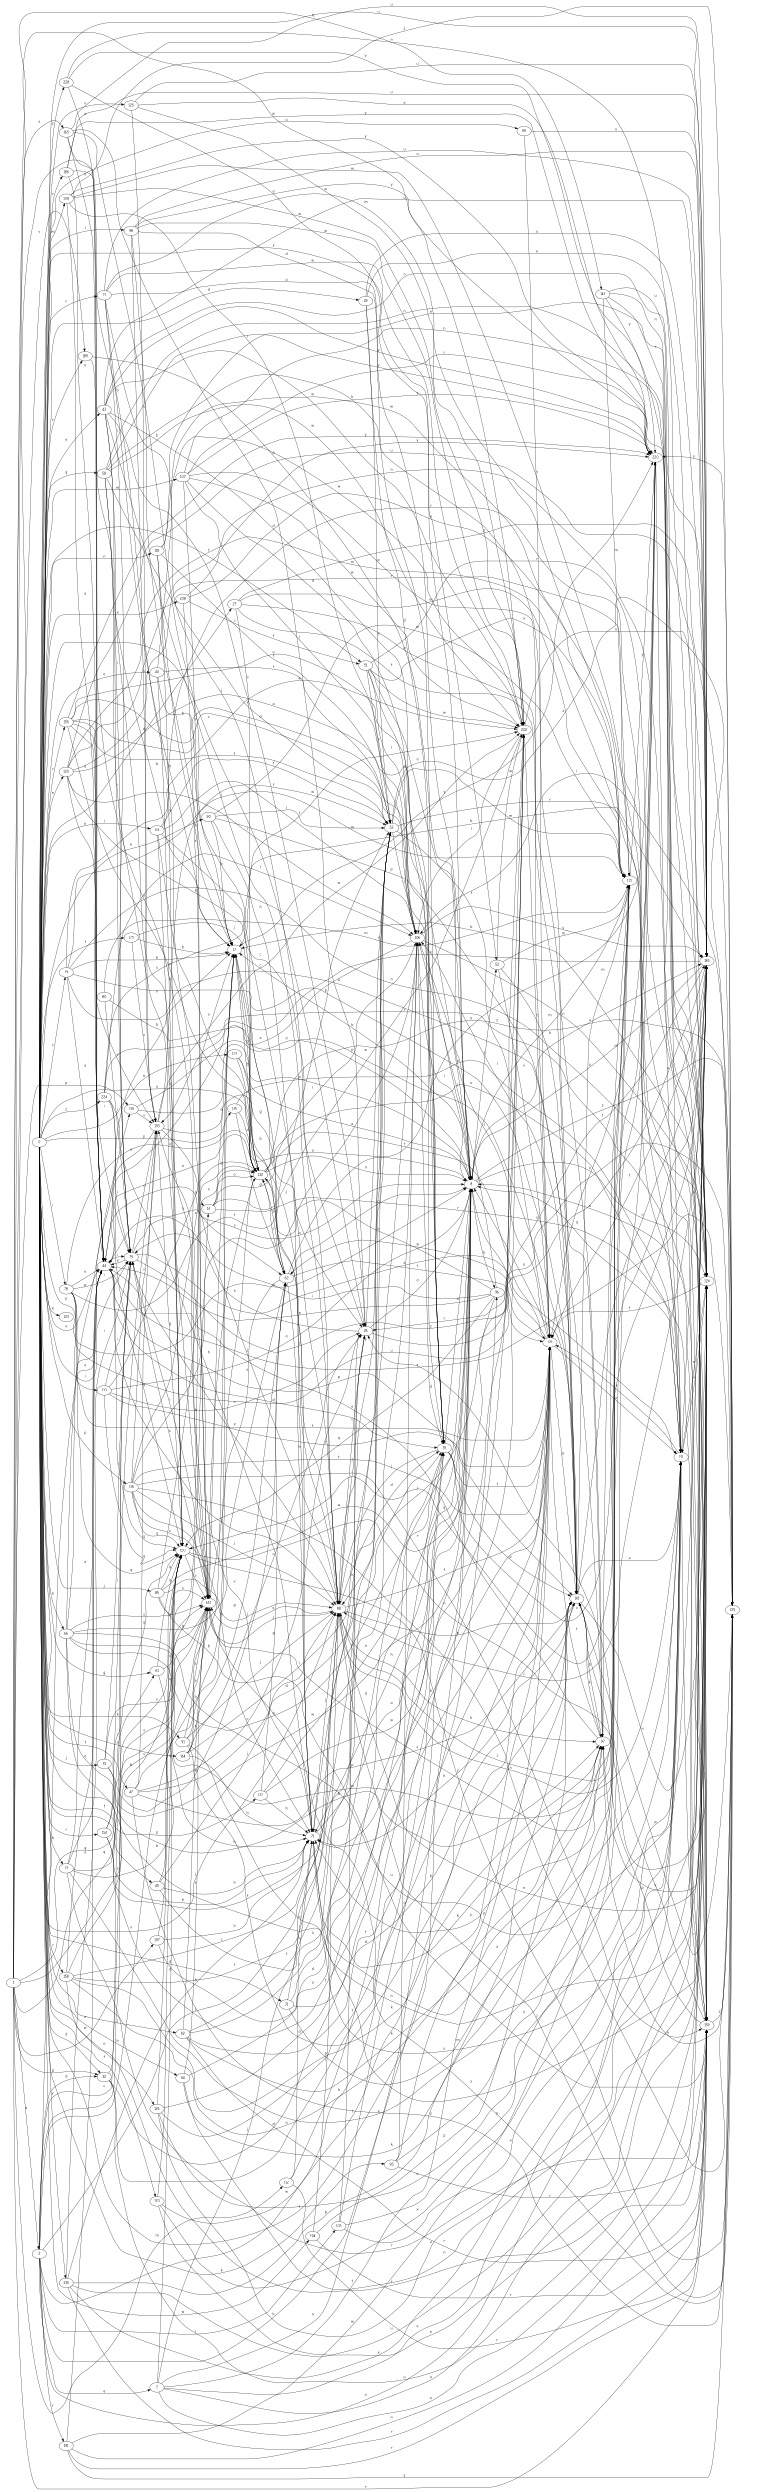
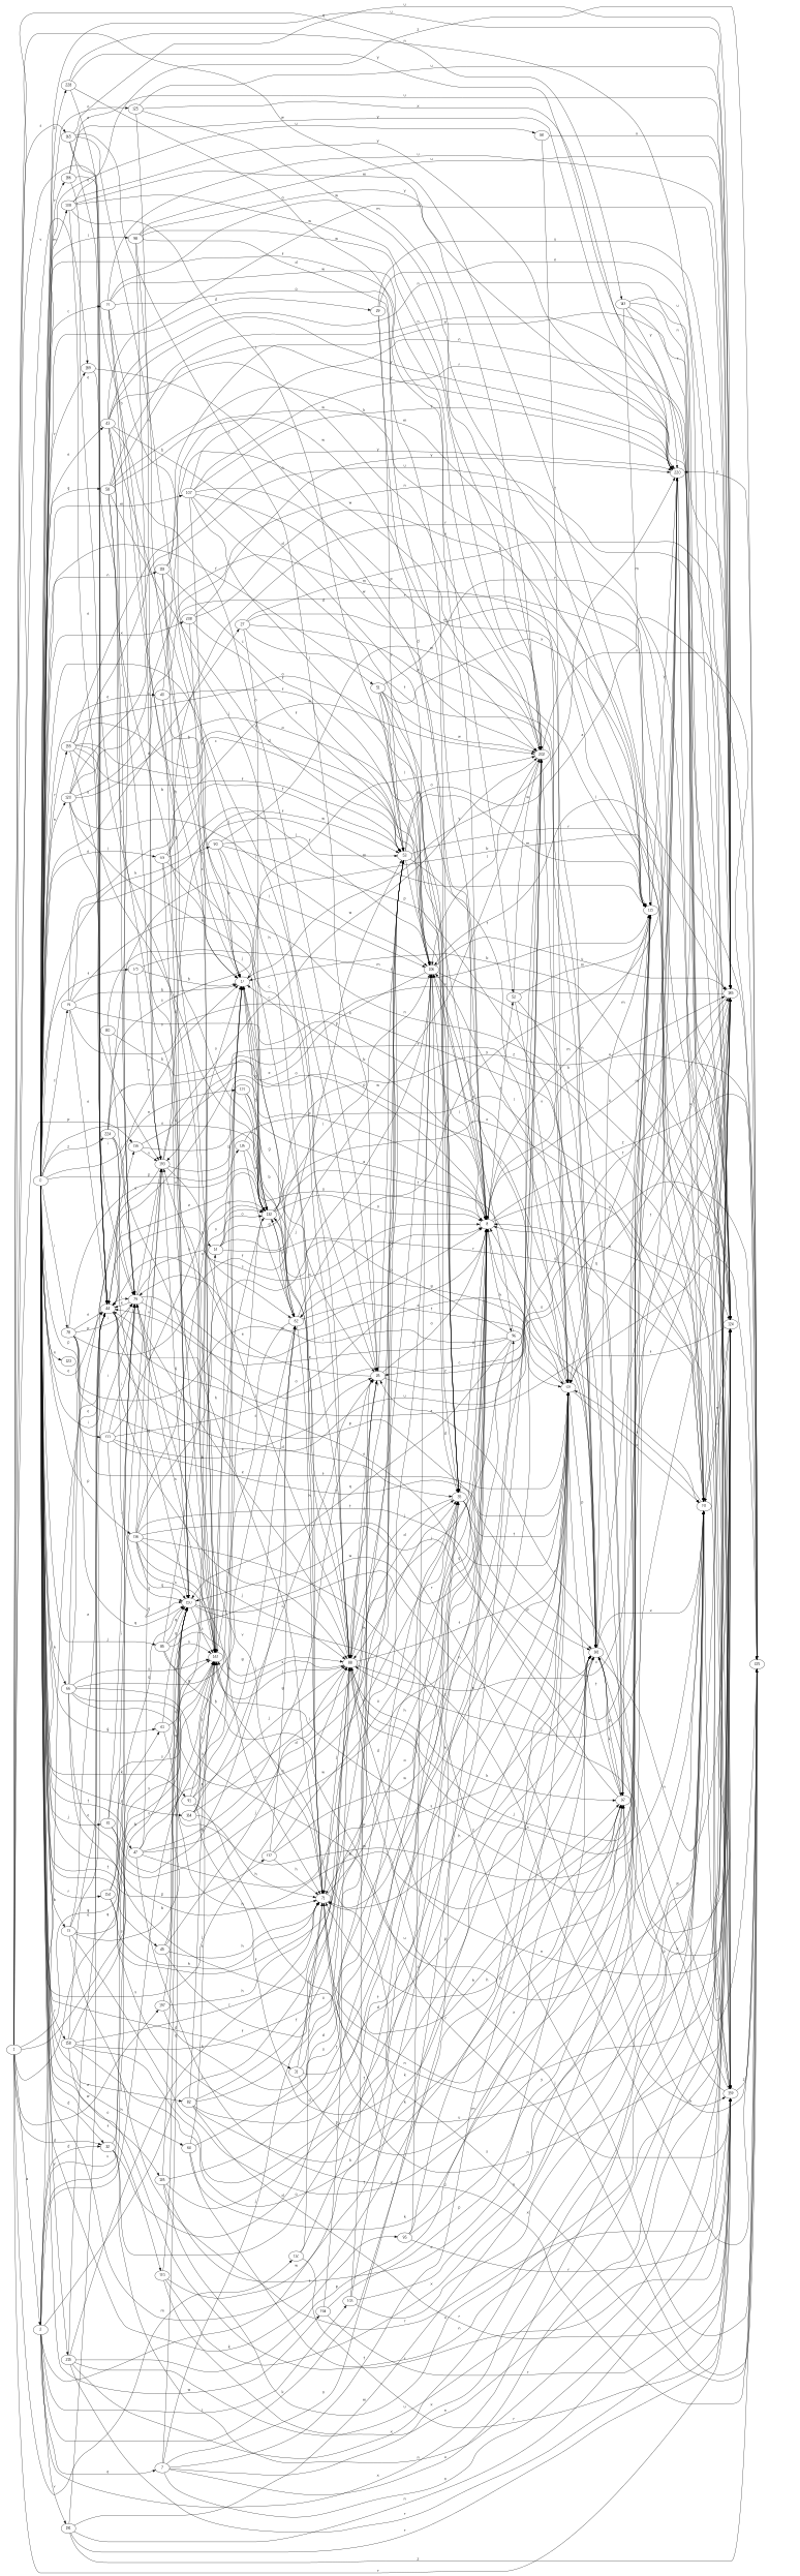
  strict digraph {
    fontname="Comic Neue"
    rankdir=LR
    node [fontname="Comic Neue"]
    edge [fontname="Comic Neue"]
    0
    13
    19
    21
    26
    27
    29
    31
    32
    40
    43
    44
    45
    47
    51
    52
    58
    61
    64
    66
    71
    78
    79
    81
    82
    85
    88
    90
    91
    95
    98
    101
    107
    108
    118
    120
    121
    123
    125
    126
    132
    133
    136
    137
    138
    154
    155
    158
    164
    170
    175
    176
    181
    185
    186
    189
    194
    208
    215
    224
    228
    159
    167
    211
    17
    202
    124
    115
    97
    141
    8
    53
    229
    35
    150
    220
    62
    193
    106
    80
    1
    2
    16
    112
    139
    143
    165
    197
    7
    96
    103
    191
    0 -> 13 [label=b]
    0 -> 19 [label=c]
    0 -> 21 [label=c]
    0 -> 26 [label=c]
    0 -> 27 [label=d]
    0 -> 29 [label=d]
    0 -> 31 [label=d]
    0 -> 32 [label=d]
    0 -> 40 [label=e]
    0 -> 43 [label=e]
    0 -> 44 [label=e]
    0 -> 45 [label=f]
    0 -> 47 [label=f]
    0 -> 51 [label=f]
    0 -> 52 [label=f]
    0 -> 58 [label=g]
    0 -> 61 [label=g]
    0 -> 64 [label=h]
    0 -> 66 [label=h]
    0 -> 71 [label=h]
    0 -> 78 [label=i]
    0 -> 79 [label=i]
    0 -> 81 [label=j]
    0 -> 82 [label=j]
    0 -> 85 [label=j]
    0 -> 88 [label=j]
    0 -> 90 [label=k]
    0 -> 91 [label=k]
    0 -> 95 [label=k]
    0 -> 98 [label=l]
    0 -> 101 [label=l]
    0 -> 107 [label=m]
    0 -> 108 [label=m]
    0 -> 118 [label=n]
    0 -> 120 [label=n]
    0 -> 121 [label=n]
    0 -> 123 [label=n]
    0 -> 125 [label=o]
    0 -> 126 [label=o]
    0 -> 132 [label=o]
    0 -> 133 [label=p]
    0 -> 136 [label=p]
    0 -> 137 [label=p]
    0 -> 138 [label=p]
    0 -> 154 [label=r]
    0 -> 155 [label=r]
    0 -> 158 [label=r]
    0 -> 164 [label=s]
    0 -> 170 [label=t]
    0 -> 175 [label=t]
    0 -> 176 [label=t]
    0 -> 181 [label=u]
    0 -> 185 [label=u]
    0 -> 186 [label=v]
    0 -> 189 [label=v]
    0 -> 194 [label=w]
    0 -> 208 [label=x]
    0 -> 215 [label=y]
    0 -> 224 [label=z]
    0 -> 228 [label=z]
    13 -> 44 [label=e]
    13 -> 79 [label=i]
    13 -> 159 [label=r]
    13 -> 167 [label=s]
    13 -> 211 [label=x]
    13 -> 17 [label=b]
    19 -> 44 [label=e]
    19 -> 17 [label=b]
    19 -> 202 [label=w]
    19 -> 124 [label=n]
    19 -> 115 [label=m]
    19 -> 97 [label=k]
    19 -> 141 [label=p]
    21 -> 79 [label=i]
    21 -> 88 [label=j]
    21 -> 185 [label=u]
    21 -> 17 [label=b]
    21 -> 202 [label=w]
    21 -> 115 [label=m]
    21 -> 8 [label=a]
    26 -> 44 [label=e]
    26 -> 88 [label=j]
    26 -> 185 [label=u]
    26 -> 8 [label=a]
    26 -> 53 [label=f]
    27 -> 132 [label=o]
    27 -> 176 [label=t]
    27 -> 115 [label=m]
    27 -> 141 [label=p]
    27 -> 229 [label=z]
    29 -> 185 [label=u]
    29 -> 124 [label=n]
    29 -> 53 [label=f]
    29 -> 35 [label=d]
    31 -> 71 [label=h]
    31 -> 115 [label=m]
    31 -> 141 [label=p]
    31 -> 35 [label=d]
    32 -> 79 [label=i]
    32 -> 124 [label=n]
    32 -> 8 [label=a]
    32 -> 35 [label=d]
    40 -> 26 [label=c]
    40 -> 202 [label=w]
    40 -> 53 [label=f]
    40 -> 150 [label=q]
    43 -> 26 [label=c]
    43 -> 79 [label=i]
    43 -> 88 [label=j]
    43 -> 185 [label=u]
    43 -> 167 [label=s]
    43 -> 202 [label=w]
    43 -> 124 [label=n]
    43 -> 35 [label=d]
    43 -> 220 [label=y]
    44 -> 79 [label=i]
    44 -> 88 [label=j]
    44 -> 141 [label=p]
    44 -> 229 [label=z]
    44 -> 35 [label=d]
    44 -> 150 [label=q]
    44 -> 62 [label=g]
    45 -> 71 [label=h]
    45 -> 88 [label=j]
    45 -> 8 [label=a]
    45 -> 150 [label=q]
    47 -> 26 [label=c]
    47 -> 132 [label=o]
    47 -> 141 [label=p]
    47 -> 229 [label=z]
    47 -> 35 [label=d]
    47 -> 193 [label=v]
    51 -> 159 [label=r]
    51 -> 211 [label=x]
    51 -> 202 [label=w]
    51 -> 8 [label=a]
    51 -> 53 [label=f]
    51 -> 35 [label=d]
    51 -> 106 [label=l]
    52 -> 176 [label=t]
    52 -> 202 [label=w]
    52 -> 115 [label=m]
    52 -> 97 [label=k]
    58 -> 79 [label=i]
    58 -> 167 [label=s]
    58 -> 202 [label=w]
    58 -> 124 [label=n]
    58 -> 97 [label=k]
    58 -> 53 [label=f]
    58 -> 220 [label=y]
    61 -> 71 [label=h]
    61 -> 17 [label=b]
    61 -> 150 [label=q]
    64 -> 167 [label=s]
    64 -> 124 [label=n]
    64 -> 97 [label=k]
    64 -> 35 [label=d]
    66 -> 44 [label=e]
    66 -> 185 [label=u]
    66 -> 167 [label=s]
    66 -> 17 [label=b]
    66 -> 124 [label=n]
    66 -> 115 [label=m]
    66 -> 97 [label=k]
    66 -> 8 [label=a]
    66 -> 62 [label=g]
    71 -> 88 [label=j]
    71 -> 211 [label=x]
    71 -> 124 [label=n]
    71 -> 8 [label=a]
    71 -> 193 [label=v]
    78 -> 44 [label=e]
    78 -> 79 [label=i]
    78 -> 132 [label=o]
    78 -> 176 [label=t]
    78 -> 185 [label=u]
    78 -> 8 [label=a]
    78 -> 53 [label=f]
    78 -> 150 [label=q]
    79 -> 44 [label=e]
    79 -> 167 [label=s]
    79 -> 211 [label=x]
    79 -> 8 [label=a]
    79 -> 229 [label=z]
    79 -> 193 [label=v]
    81 -> 79 [label=i]
    81 -> 167 [label=s]
    81 -> 202 [label=w]
    81 -> 62 [label=g]
    82 -> 176 [label=t]
    82 -> 159 [label=r]
    82 -> 167 [label=s]
    82 -> 97 [label=k]
    82 -> 53 [label=f]
    82 -> 106 [label=l]
    85 -> 88 [label=j]
    85 -> 132 [label=o]
    85 -> 159 [label=r]
    85 -> 167 [label=s]
    85 -> 202 [label=w]
    85 -> 150 [label=q]
    88 -> 26 [label=c]
    88 -> 79 [label=e]
    88 -> 176 [label=t]
    88 -> 167 [label=s]
    88 -> 211 [label=x]
    88 -> 124 [label=n]
    88 -> 97 [label=k]
    88 -> 141 [label=p]
    88 -> 53 [label=f]
    88 -> 35 [label=d]
    90 -> 71 [label=h]
    90 -> 17 [label=b]
    90 -> 115 [label=m]
    90 -> 141 [label=p]
    90 -> 53 [label=f]
    91 -> 88 [label=j]
    91 -> 185 [label=u]
    91 -> 167 [label=s]
    91 -> 17 [label=b]
    91 -> 97 [label=k]
    95 -> 159 [label=r]
    95 -> 141 [label=p]
    95 -> 220 [label=y]
    95 -> 106 [label=l]
    98 -> 185 [label=u]
    98 -> 17 [label=b]
    98 -> 202 [label=w]
    98 -> 35 [label=d]
    98 -> 220 [label=y]
    98 -> 193 [label=v]
    101 -> 26 [label=c]
    101 -> 132 [label=o]
    101 -> 159 [label=r]
    101 -> 53 [label=f]
    101 -> 150 [label=q]
    101 -> 106 [label=l]
    107 -> 159 [label=r]
    107 -> 167 [label=s]
    107 -> 202 [label=w]
    107 -> 124 [label=n]
    107 -> 141 [label=p]
    107 -> 35 [label=d]
    107 -> 220 [label=y]
    107 -> 106 [label=l]
    108 -> 44 [label=e]
    108 -> 202 [label=w]
    108 -> 115 [label=m]
    108 -> 229 [label=z]
    108 -> 220 [label=y]
    108 -> 106 [label=l]
    118 -> 17 [label=b]
    118 -> 124 [label=n]
    118 -> 115 [label=m]
    118 -> 53 [label=f]
    118 -> 150 [label=q]
    120 -> 44 [label=e]
    120 -> 71 [label=h]
    120 -> 185 [label=u]
    120 -> 159 [label=r]
    120 -> 124 [label=n]
    120 -> 115 [label=m]
    120 -> 8 [label=a]
    120 -> 106 [label=l]
    121 -> 88 [label=j]
    121 -> 132 [label=o]
    121 -> 8 [label=a]
    125 -> 185 [label=u]
    125 -> 211 [label=x]
    125 -> 202 [label=w]
    125 -> 193 [label=v]
    126 -> 176 [label=t]
    126 -> 185 [label=u]
    126 -> 211 [label=x]
    126 -> 35 [label=d]
    126 -> 150 [label=q]
    132 -> 44 [label=e]
    132 -> 88 [label=j]
    132 -> 176 [label=t]
    132 -> 167 [label=s]
    132 -> 211 [label=x]
    132 -> 17 [label=b]
    132 -> 8 [label=a]
    132 -> 229 [label=z]
    132 -> 62 [label=g]
    133 -> 26 [label=c]
    133 -> 79 [label=i]
    133 -> 132 [label=o]
    133 -> 176 [label=t]
    133 -> 8 [label=a]
    133 -> 150 [label=q]
    136 -> 132 [label=o]
    136 -> 211 [label=x]
    136 -> 62 [label=g]
    137 -> 71 [label=h]
    137 -> 202 [label=w]
    137 -> 8 [label=a]
    137 -> 62 [label=g]
    138 -> 71 [label=h]
    138 -> 88 [label=j]
    138 -> 132 [label=o]
    138 -> 176 [label=t]
    138 -> 159 [label=r]
    138 -> 167 [label=s]
    138 -> 229 [label=z]
    138 -> 150 [label=q]
    138 -> 193 [label=v]
    138 -> 106 [label=l]
    154 -> 79 [label=i]
    154 -> 176 [label=t]
    154 -> 53 [label=f]
    154 -> 150 [label=q]
    155 -> 44 [label=e]
    155 -> 132 [label=o]
    155 -> 8 [label=a]
    155 -> 53 [label=f]
    155 -> 35 [label=d]
    155 -> 220 [label=y]
    155 -> 193 [label=v]
    155 -> 106 [label=l]
    158 -> 26 [label=c]
    158 -> 44 [label=e]
    158 -> 159 [label=r]
    158 -> 167 [label=s]
    158 -> 97 [label=k]
    158 -> 141 [label=p]
    158 -> 53 [label=f]
    164 -> 26 [label=c]
    164 -> 71 [label=h]
    164 -> 167 [label=s]
    164 -> 62 [label=g]
    164 -> 106 [label=l]
    170 -> 176 [label=t]
    170 -> 211 [label=x]
    170 -> 124 [label=n]
    170 -> 150 [label=q]
    175 -> 88 [label=j]
    175 -> 17 [label=b]
    175 -> 193 [label=v]
    176 -> 71 [label=h]
    176 -> 211 [label=x]
    176 -> 141 [label=p]
    176 -> 8 [label=a]
    176 -> 62 [label=g]
    176 -> 106 [label=l]
    181 -> 176 [label=t]
    181 -> 185 [label=u]
    185 -> 88 [label=j]
    185 -> 176 [label=t]
    185 -> 17 [label=b]
    185 -> 8 [label=a]
    185 -> 150 [label=q]
    185 -> 193 [label=v]
    186 -> 44 [label=e]
    186 -> 185 [label=u]
    186 -> 17 [label=b]
    186 -> 220 [label=y]
    189 -> 167 [label=s]
    189 -> 8 [label=a]
    194 -> 88 [label=j]
    194 -> 159 [label=r]
    194 -> 141 [label=p]
    208 -> 167 [label=s]
    208 -> 211 [label=x]
-   208 -> 51 [label=f]
+   208 -> 53 [label=f]
    208 -> 220 [label=y]
    215 -> 44 [label=e]
    215 -> 71 [label=h]
    215 -> 185 [label=u]
    215 -> 159 [label=r]
    215 -> 211 [label=x]
    215 -> 141 [label=p]
    224 -> 71 [label=h]
    224 -> 79 [label=i]
    224 -> 159 [label=r]
    224 -> 202 [label=w]
    224 -> 150 [label=q]
    224 -> 106 [label=l]
    228 -> 44 [label=e]
    228 -> 124 [label=n]
    228 -> 8 [label=a]
    228 -> 220 [label=y]
    159 -> 26 [label=c]
    159 -> 141 [label=p]
    159 -> 8 [label=a]
    159 -> 229 [label=z]
    167 -> 79 [label=i]
    167 -> 88 [label=j]
    167 -> 17 [label=b]
    211 -> 176 [label=t]
    211 -> 185 [label=u]
    211 -> 159 [label=r]
    211 -> 124 [label=n]
    211 -> 8 [label=q]
    17 -> 132 [label=o]
    17 -> 220 [label=y]
    17 -> 62 [label=g]
    202 -> 26 [label=c]
    202 -> 176 [label=t]
    202 -> 185 [label=u]
    202 -> 106 [label=l]
    124 -> 176 [label=t]
    124 -> 211 [label=x]
    124 -> 17 [label=b]
    124 -> 97 [label=k]
    115 -> 71 [label=h]
    115 -> 167 [label=s]
    115 -> 220 [label=y]
    97 -> 44 [label=e]
    97 -> 71 [label=h]
    97 -> 176 [label=t]
    97 -> 115 [label=m]
    97 -> 141 [label=p]
    141 -> 71 [label=h]
    141 -> 185 [label=u]
    141 -> 211 [label=x]
    141 -> 124 [label=n]
    141 -> 115 [label=m]
    141 -> 97 [label=k]
    141 -> 8 [label=a]
    141 -> 106 [label=l]
    8 -> 52 [label=f]
    8 -> 71 [label=h]
    8 -> 185 [label=u]
    8 -> 17 [label=b]
    8 -> 124 [label=n]
    8 -> 115 [label=m]
    8 -> 229 [label=z]
    8 -> 106 [label=l]
    8 -> 96 [label=k]
    53 -> 71 [label=h]
    53 -> 176 [label=t]
    53 -> 159 [label=r]
    53 -> 115 [label=m]
    53 -> 229 [label=z]
    53 -> 106 [label=l]
    229 -> 88 [label=j]
    229 -> 167 [label=s]
    229 -> 97 [label=k]
    229 -> 141 [label=p]
    229 -> 220 [label=y]
    229 -> 106 [label=l]
    35 -> 88 [label=j]
    35 -> 176 [label=t]
    35 -> 185 [label=u]
    35 -> 141 [label=p]
    35 -> 8 [label=a]
    150 -> 167 [label=s]
    150 -> 124 [label=n]
    150 -> 229 [label=z]
    220 -> 88 [label=j]
    220 -> 176 [label=t]
    220 -> 211 [label=x]
    62 -> 71 [label=h]
    62 -> 132 [label=o]
    62 -> 176 [label=t]
    62 -> 167 [label=s]
    62 -> 17 [label=b]
    62 -> 8 [label=a]
    62 -> 220 [label=y]
    193 -> 44 [label=e]
    193 -> 88 [label=j]
    193 -> 202 [label=w]
    193 -> 8 [label=a]
    193 -> 53 [label=f]
    193 -> 150 [label=q]
    106 -> 44 [label=e]
    106 -> 185 [label=u]
    106 -> 124 [label=n]
    106 -> 35 [label=d]
    80 -> 79 [label=i]
    80 -> 115 [label=m]
    80 -> 8 [label=a]
    1 -> 32 [label=d]
    1 -> 61 [label=g]
    1 -> 189 [label=v]
    1 -> 159 [label=r]
    1 -> 167 [label=s]
    1 -> 202 [label=w]
    1 -> 150 [label=q]
    1 -> 2 [label=a]
    1 -> 16 [label=b]
    1 -> 112 [label=m]
    1 -> 139 [label=p]
    1 -> 143 [label=q]
    1 -> 165 [label=s]
    1 -> 197 [label=w]
    2 -> 32 [label=d]
    2 -> 88 [label=j]
    2 -> 167 [label=s]
    2 -> 211 [label=x]
    2 -> 202 [label=w]
    2 -> 193 [label=v]
    2 -> 16 [label=b]
    2 -> 139 [label=p]
    2 -> 7 [label=a]
    2 -> 96 [label=k]
    2 -> 103 [label=l]
    2 -> 191 [label=v]
    16 -> 132 [label=o]
    16 -> 159 [label=r]
    16 -> 17 [label=b]
    16 -> 202 [label=w]
    16 -> 106 [label=l]
    112 -> 71 [label=h]
    112 -> 159 [label=r]
    112 -> 35 [label=d]
    139 -> 141 [label=p]
    139 -> 8 [label=p]
    139 -> 193 [label=v]
    143 -> 185 [label=u]
    143 -> 159 [label=r]
    143 -> 124 [label=n]
    143 -> 115 [label=m]
    143 -> 220 [label=y]
    165 -> 26 [label=c]
    165 -> 44 [label=e]
    165 -> 79 [label=i]
    165 -> 185 [label=u]
    165 -> 17 [label=b]
    197 -> 71 [label=h]
    197 -> 8 [label=a]
    197 -> 150 [label=q]
    7 -> 88 [label=j]
    7 -> 176 [label=t]
    7 -> 185 [label=u]
    7 -> 211 [label=x]
    7 -> 124 [label=n]
    7 -> 8 [label=a]
    7 -> 150 [label=q]
    96 -> 44 [label=e]
    96 -> 79 [label=i]
    96 -> 88 [label=j]
    96 -> 132 [label=o]
    96 -> 150 [label=q]
    96 -> 106 [label=l]
    103 -> 26 [label=c]
    103 -> 211 [label=x]
    103 -> 8 [label=a]
    103 -> 220 [label=y]
    191 -> 44 [label=e]
    191 -> 159 [label=r]
    191 -> 124 [label=n]
    191 -> 115 [label=m]
    191 -> 229 [label=z]
  }
